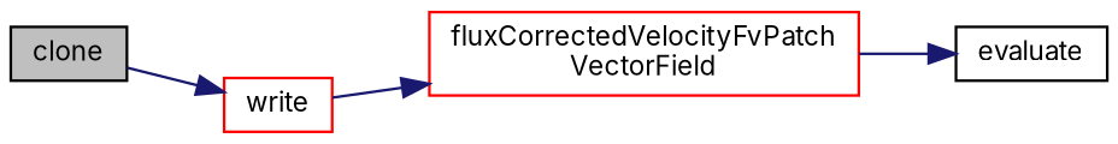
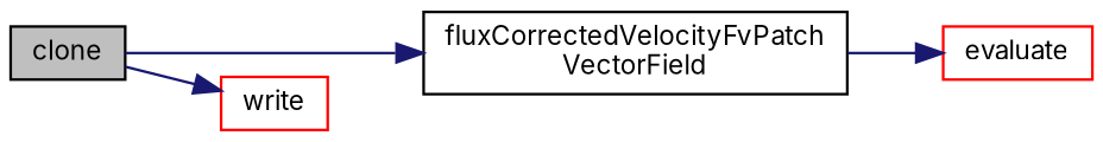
  digraph {
    fontname=Inter
    rankdir=LR
    node [color=black fontname=Inter fontsize=10 shape=record]
    edge [color=midnightblue fontname=Inter fontsize=10 labelfontname=Helvetica labelfontsize=10 style=solid]
    n1 [fillcolor=grey75 fontcolor=black height=0.2 label=clone style=filled width=0.4]
-   n2 [color=red height=0.2 label="fluxCorrectedVelocityFvPatch\lVectorField" width=0.4]
+   n2 [height=0.2 label="fluxCorrectedVelocityFvPatch\lVectorField" width=0.4]
    n3 [color=red height=0.2 label=write width=0.4]
-   n4 [height=0.2 label=evaluate width=0.4]
-   n3 -> n2
+   n4 [color=red height=0.2 label=evaluate width=0.4]
+   n1 -> n2
    n1 -> n3
    n2 -> n4
  }
